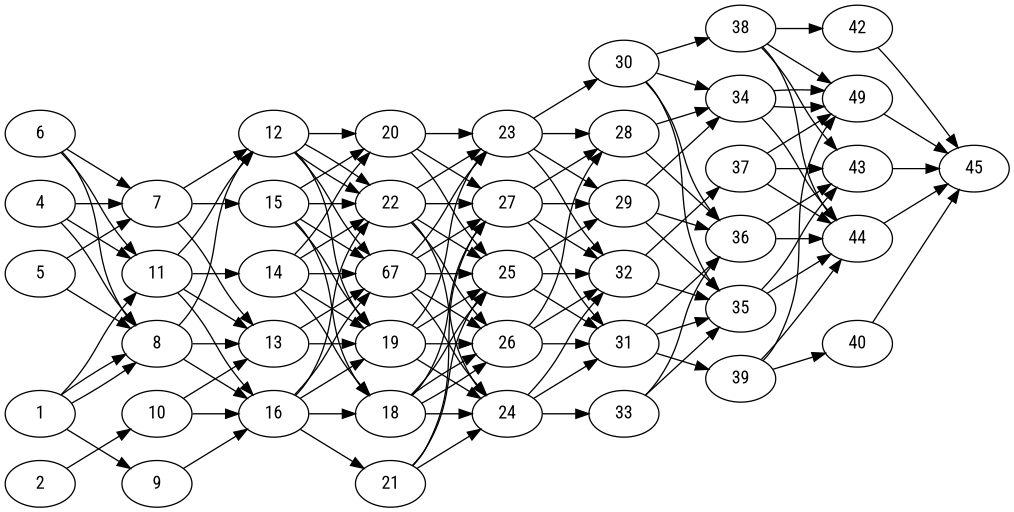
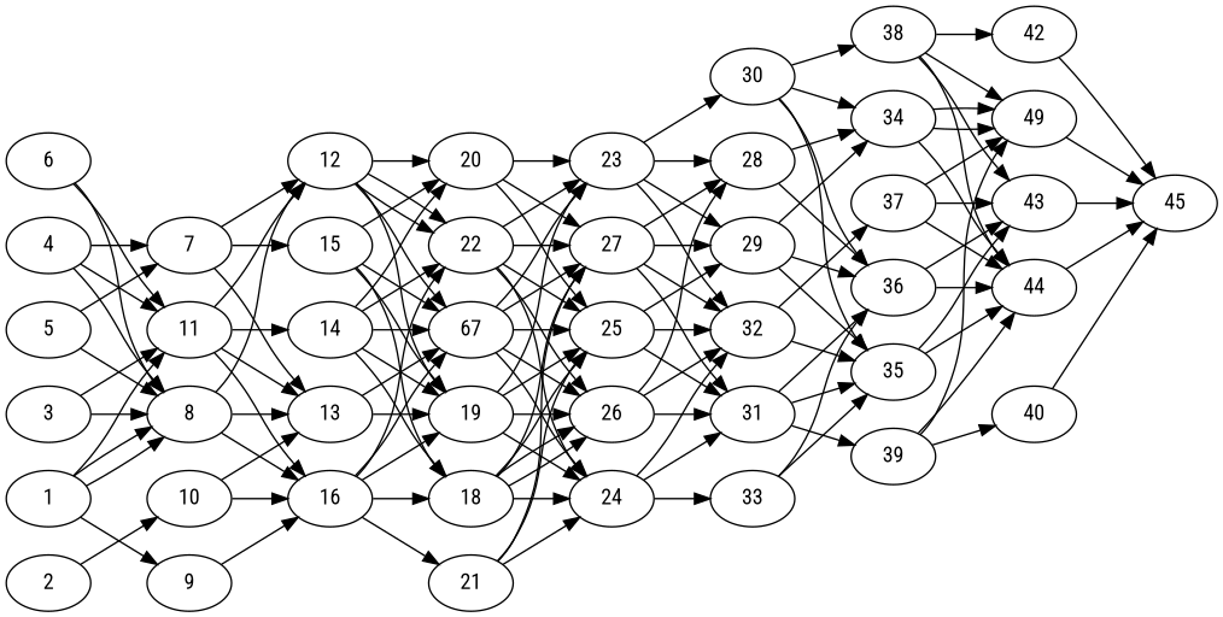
  digraph {
    fontname="Roboto Condensed"
    rankdir=LR
    node [alpha=0.09 fontname="Roboto Condensed"]
    edge [fontname="Roboto Condensed"]
    1 [alpha=0.05 expect_size=38716416]
    8 [alpha=0.05 expect_size=20533248]
    9 [alpha=0.13 expect_size=28460032]
    11 [expect_size=6024192]
    12 [alpha=0.07 expect_size=17283072]
    13 [alpha=0.14 expect_size=27054080]
    16 [alpha=0.17 expect_size=30721024]
    14 [alpha=0.08 expect_size=21315584]
    n9 [alpha=0.19 expect_size=8434688 label=67]
    19 [alpha=0.19 expect_size=19036160]
    20 [alpha=0.17 expect_size=50581504]
    22 [alpha=0.19 expect_size=27236352]
    18 [alpha=0.13 expect_size=7070720]
    21 [expect_size=6461440]
    2 [alpha=0.04 expect_size=46239744]
    10 [alpha=0.01 expect_size=25380864]
+   3 [alpha=0.18 expect_size=46181376]
    4 [alpha=0.15 expect_size=48110592]
    7 [alpha=0.19 expect_size=26717184]
    15 [alpha=0.14 expect_size=9755648]
    5 [expect_size=23479296]
    6 [alpha=0.11 expect_size=17862656]
    23 [alpha=0.06 expect_size=43757568]
    24 [alpha=0.11 expect_size=29744128]
    25 [alpha=0.03 expect_size=48190464]
    26 [alpha=0.02 expect_size=33315840]
    27 [expect_size=26286080]
    28 [alpha=0.02 expect_size=25060352]
    29 [alpha=0.06 expect_size=7823360]
    30 [alpha=0.18 expect_size=6165504]
    32 [alpha=0.08 expect_size=21639168]
    31 [alpha=0.10 expect_size=46798848]
    33 [alpha=0.15 expect_size=18871296]
    34 [alpha=0.08 expect_size=32245760]
    36 [alpha=0.10 expect_size=18336768]
    35 [alpha=0.04 expect_size=10260480]
    38 [alpha=0.06 expect_size=42458112]
    37 [alpha=0.17 expect_size=21911552]
    39 [alpha=0.00 expect_size=48081920]
    n40 [alpha=0.07 expect_size=9982976 label=49]
    44 [alpha=0.00 expect_size=39970816]
    43 [alpha=0.10 expect_size=5634048]
    42 [alpha=0.11 expect_size=34366464]
    40 [alpha=0.13 expect_size=14815232]
    45 [expect_size=11891712]
    1 -> 8
    1 -> 8
    1 -> 9
    1 -> 11
    8 -> 12
    8 -> 13
    8 -> 16
    9 -> 16
    11 -> 12
    11 -> 13
    11 -> 16
    11 -> 14
    12 -> n9
    12 -> 19
    12 -> 20
    12 -> 22
    12 -> 22
    13 -> n9
    13 -> 19
    16 -> n9
    16 -> 19
    16 -> 22
    16 -> 18
    16 -> 21
    14 -> n9
    14 -> 19
    14 -> 20
    14 -> 22
    14 -> 18
    n9 -> 23
    n9 -> 24
    n9 -> 25
    n9 -> 26
    n9 -> 27
    19 -> 23
    19 -> 24
    19 -> 25
    19 -> 26
    20 -> 23
    20 -> 25
    20 -> 27
    22 -> 23
    22 -> 24
    22 -> 25
    22 -> 26
    22 -> 27
    18 -> 24
    18 -> 25
    18 -> 26
    18 -> 26
    18 -> 27
    21 -> 24
    21 -> 25
    21 -> 27
    2 -> 10
    10 -> 13
    10 -> 16
+   3 -> 8
+   3 -> 11
    4 -> 8
    4 -> 11
    4 -> 7
    7 -> 12
    7 -> 13
    7 -> 15
    15 -> n9
    15 -> 19
    15 -> 20
-   15 -> 22
    15 -> 18
    5 -> 8
    5 -> 7
    6 -> 8
    6 -> 11
-   6 -> 7
    23 -> 28
    23 -> 29
    23 -> 30
    23 -> 32
    24 -> 32
    24 -> 31
    24 -> 33
    25 -> 29
    25 -> 32
    25 -> 31
    26 -> 28
    26 -> 32
    26 -> 31
    27 -> 28
    27 -> 29
    27 -> 32
    27 -> 31
    28 -> 34
    28 -> 36
    29 -> 34
    29 -> 36
    29 -> 35
    30 -> 34
    30 -> 36
    30 -> 35
    30 -> 38
    32 -> 35
    32 -> 37
    31 -> 36
    31 -> 35
    31 -> 39
    33 -> 36
    33 -> 35
    34 -> n40
    34 -> n40
    34 -> 44
    36 -> 44
    36 -> 43
    35 -> 44
    35 -> 43
    38 -> n40
    38 -> 44
    38 -> 43
    38 -> 42
    37 -> n40
    37 -> 44
    37 -> 43
    39 -> n40
    39 -> 44
    39 -> 40
    n40 -> 45
    44 -> 45
    43 -> 45
    42 -> 45
    40 -> 45
  }
